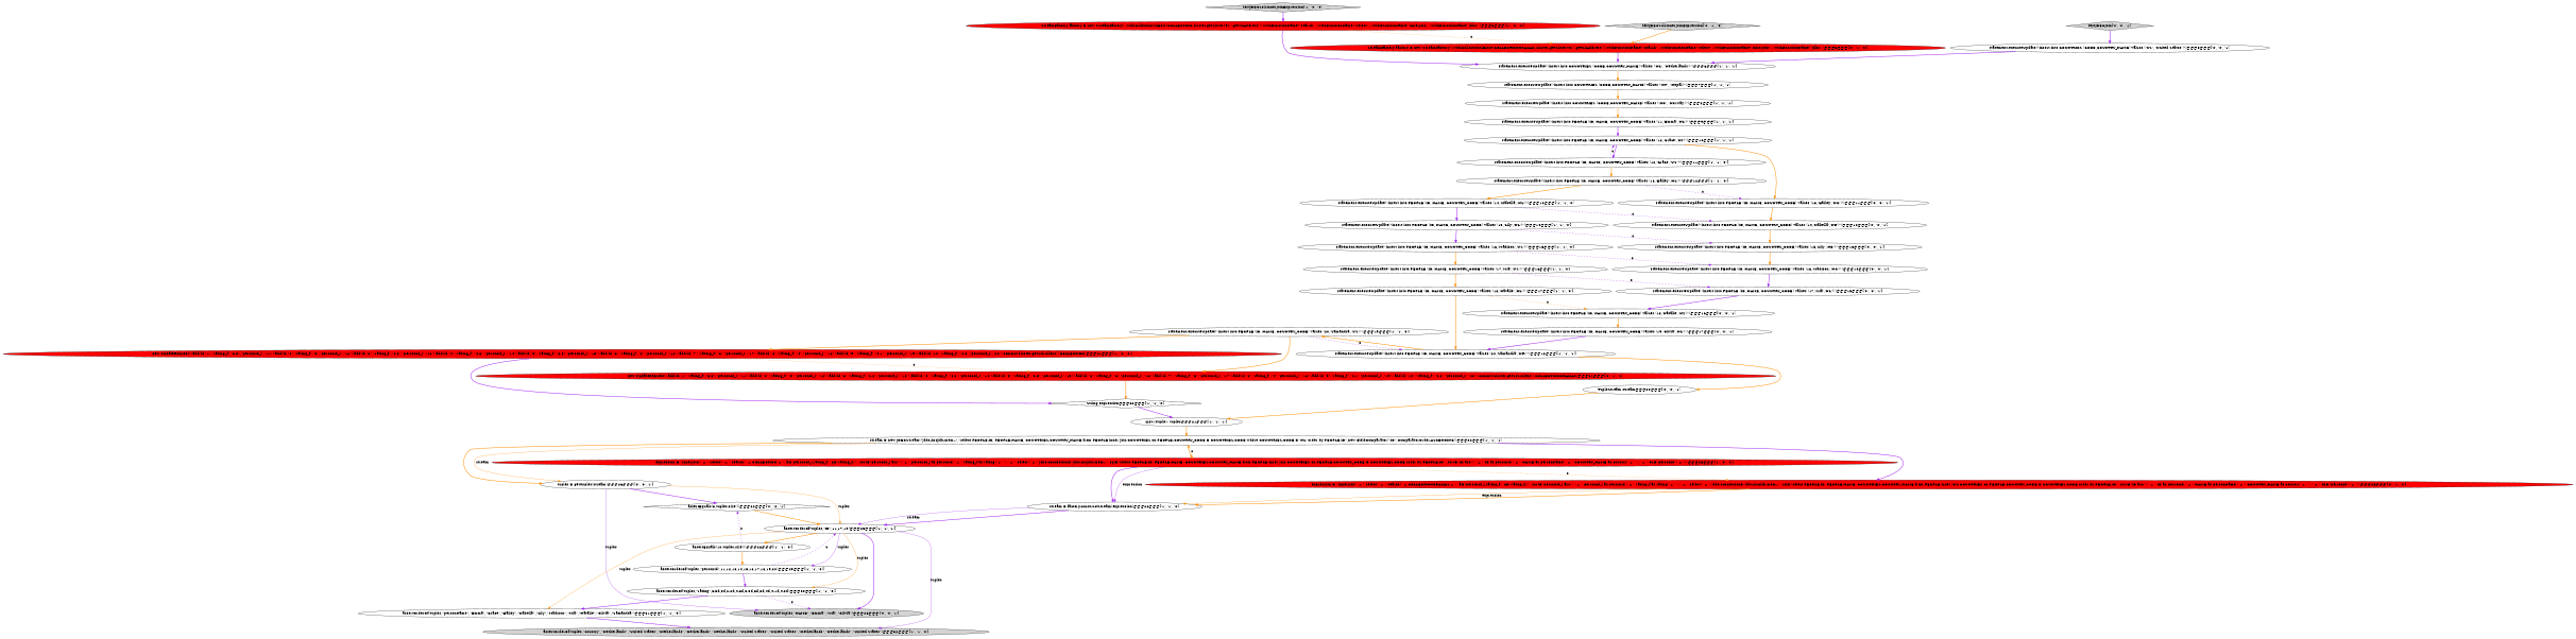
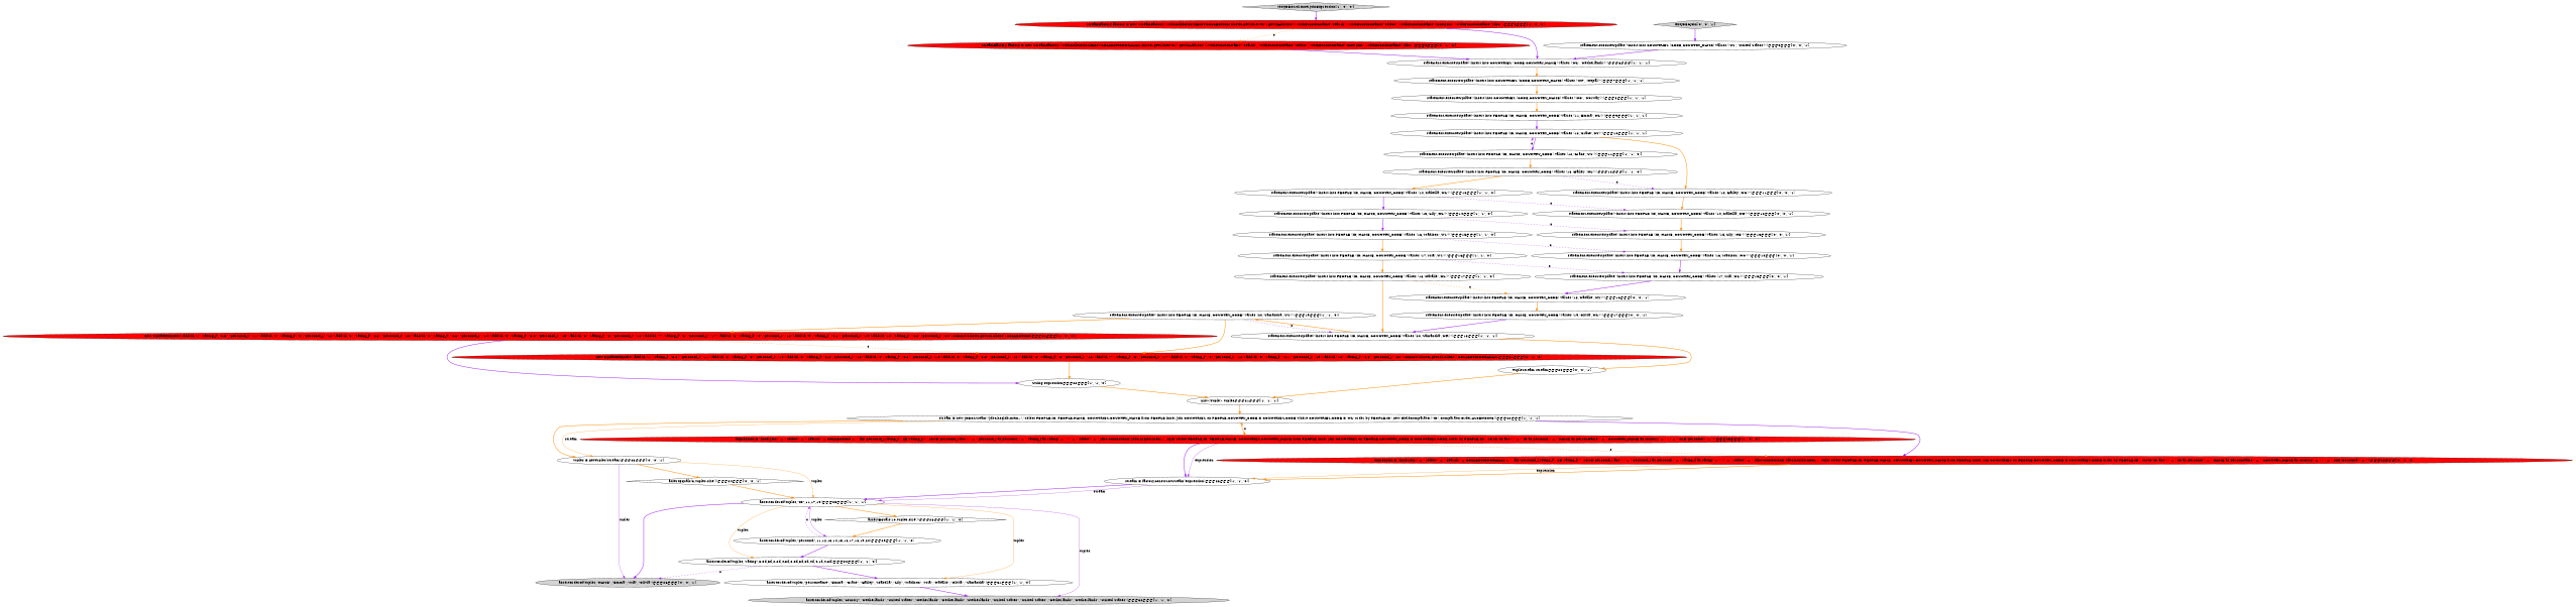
  digraph {
    node [fillcolor=white shape=ellipse style=filled]
    edge [color=darkorange style=bold]
    n1 [label="stream = new JDBCStream(\"jdbc:hsqldb:mem:.\",\"select PEOPLE.ID, PEOPLE.NAME, COUNTRIES.COUNTRY_NAME from PEOPLE inner join COUNTRIES on PEOPLE.COUNTRY_CODE = COUNTRIES.CODE where COUNTRIES.CODE = 'NL' order by PEOPLE.ID\",new FieldComparator(\"ID\",ComparatorOrder.ASCENDING))@@@22@@@['1', '1', '1']"]
    n2 [label="tuples = getTuples(stream)@@@23@@@['0', '0', '1']"]
    n3 [fillcolor=red label="expression = \"innerJoin(\" + \" select(\" + \" search(\" + COLLECTIONORALIAS + \", fl=\"personId_i,rating_f\", q=\"rating_f:*\", sort=\"personId_i asc\"),\" + \" personId_i as personId,\" + \" rating_f as rating\" + \" ),\" + \" select(\" + \" jdbc(connection=\"jdbc:hsqldb:mem:.\", sql=\"select PEOPLE.ID, PEOPLE.NAME, COUNTRIES.COUNTRY_NAME from PEOPLE inner join COUNTRIES on PEOPLE.COUNTRY_CODE = COUNTRIES.CODE order by PEOPLE.ID\", sort=\"ID asc\"),\" + \" ID as personId,\" + \" NAME as personName,\" + \" COUNTRY_NAME as country\" + \" ),\" + \" on=\"personId\"\" + \")\"@@@25@@@['0', '1', '0']"]
    n4 [fillcolor=red label="expression = \"innerJoin(\" + \" select(\" + \" search(\" + COLLECTION + \", fl=\"personId_i,rating_f\", q=\"rating_f:*\", sort=\"personId_i asc\"),\" + \" personId_i as personId,\" + \" rating_f as rating\" + \" ),\" + \" select(\" + \" jdbc(connection=\"jdbc:hsqldb:mem:.\", sql=\"select PEOPLE.ID, PEOPLE.NAME, COUNTRIES.COUNTRY_NAME from PEOPLE inner join COUNTRIES on PEOPLE.COUNTRY_CODE = COUNTRIES.CODE order by PEOPLE.ID\", sort=\"ID asc\"),\" + \" ID as personId,\" + \" NAME as personName,\" + \" COUNTRY_NAME as country\" + \" ),\" + \" on=\"personId\"\" + \")\"@@@25@@@['1', '0', '0']"]
    n5 [label="assertEquals(3,tuples.size())@@@24@@@['0', '0', '1']" shape=diamond]
    n6 [label="assertOrderOf(tuples,\"ID\",11,17,19)@@@25@@@['1', '1', '1']"]
    n7 [fillcolor=lightgray label="assertOrderOf(tuples,\"NAME\",\"Emma\",\"Mia\",\"Olivia\")@@@26@@@['0', '0', '1']"]
    n8 [label="stream = factory.constructStream(expression)@@@26@@@['1', '1', '0']"]
    n9 [fillcolor=lightgray label="assertOrderOf(tuples,\"country\",\"Netherlands\",\"United States\",\"Netherlands\",\"Netherlands\",\"Netherlands\",\"United States\",\"United States\",\"Netherlands\",\"Netherlands\",\"United States\")@@@32@@@['1', '1', '0']"]
-   n10 [label="assertEquals(10,tuples.size())@@@28@@@['1', '1', '0']"]
+   n10 [label="assertEquals(10,tuples.size())@@@28@@@['1', '1', '0']" shape=diamond]
    n11 [label="assertOrderOf(tuples,\"personId\",11,12,13,14,15,16,17,18,19,20)@@@29@@@['1', '1', '0']"]
    n12 [label="assertOrderOf(tuples,\"personName\",\"Emma\",\"Grace\",\"Hailey\",\"Isabella\",\"Lily\",\"Madison\",\"Mia\",\"Natalie\",\"Olivia\",\"Samantha\")@@@31@@@['1', '1', '0']"]
    n13 [label="assertOrderOf(tuples,\"rating\",3.5d,5d,2.2d,4.3d,3.5d,3d,3d,4d,4.1d,4.8d)@@@30@@@['1', '1', '0']"]
    n14 [fillcolor=red label="new UpdateRequest().add(id,\"1\",\"rating_f\",\"3.5\",\"personId_i\",\"11\").add(id,\"2\",\"rating_f\",\"5\",\"personId_i\",\"12\").add(id,\"3\",\"rating_f\",\"2.2\",\"personId_i\",\"13\").add(id,\"4\",\"rating_f\",\"4.3\",\"personId_i\",\"14\").add(id,\"5\",\"rating_f\",\"3.5\",\"personId_i\",\"15\").add(id,\"6\",\"rating_f\",\"3\",\"personId_i\",\"16\").add(id,\"7\",\"rating_f\",\"3\",\"personId_i\",\"17\").add(id,\"8\",\"rating_f\",\"4\",\"personId_i\",\"18\").add(id,\"9\",\"rating_f\",\"4.1\",\"personId_i\",\"19\").add(id,\"10\",\"rating_f\",\"4.8\",\"personId_i\",\"20\").commit(cluster.getSolrClient(),COLLECTION)@@@21@@@['1', '0', '0']"]
-   n15 [label="String expression@@@22@@@['1', '1', '0']" shape=diamond]
+   n15 [label="String expression@@@22@@@['1', '1', '0']"]
    n16 [fillcolor=red label="new UpdateRequest().add(id,\"1\",\"rating_f\",\"3.5\",\"personId_i\",\"11\").add(id,\"2\",\"rating_f\",\"5\",\"personId_i\",\"12\").add(id,\"3\",\"rating_f\",\"2.2\",\"personId_i\",\"13\").add(id,\"4\",\"rating_f\",\"4.3\",\"personId_i\",\"14\").add(id,\"5\",\"rating_f\",\"3.5\",\"personId_i\",\"15\").add(id,\"6\",\"rating_f\",\"3\",\"personId_i\",\"16\").add(id,\"7\",\"rating_f\",\"3\",\"personId_i\",\"17\").add(id,\"8\",\"rating_f\",\"4\",\"personId_i\",\"18\").add(id,\"9\",\"rating_f\",\"4.1\",\"personId_i\",\"19\").add(id,\"10\",\"rating_f\",\"4.8\",\"personId_i\",\"20\").commit(cluster.getSolrClient(),COLLECTIONORALIAS)@@@21@@@['0', '1', '0']"]
    n17 [label="List<Tuple> tuples@@@21@@@['1', '1', '1']"]
    n18 [label="statement.executeUpdate(\"insert into PEOPLE (ID, NAME, COUNTRY_CODE) values (18,'Natalie','NL')\")@@@17@@@['1', '1', '0']"]
    n19 [label="statement.executeUpdate(\"insert into PEOPLE (ID, NAME, COUNTRY_CODE) values (20,'Samantha','NR')\")@@@18@@@['1', '1', '1']"]
    n20 [label="statement.executeUpdate(\"insert into PEOPLE (ID, NAME, COUNTRY_CODE) values (18,'Natalie','NZ')\")@@@16@@@['0', '0', '1']"]
    n21 [label="TupleStream stream@@@20@@@['0', '0', '1']"]
    n22 [label="statement.executeUpdate(\"insert into PEOPLE (ID, NAME, COUNTRY_CODE) values (20,'Samantha','US')\")@@@19@@@['1', '1', '0']"]
    n23 [label="statement.executeUpdate(\"insert into PEOPLE (ID, NAME, COUNTRY_CODE) values (19,'Olivia','NL')\")@@@17@@@['0', '0', '1']"]
    n24 [label="statement.executeUpdate(\"insert into PEOPLE (ID, NAME, COUNTRY_CODE) values (12,'Grace','US')\")@@@11@@@['1', '1', '0']"]
    n25 [label="statement.executeUpdate(\"insert into PEOPLE (ID, NAME, COUNTRY_CODE) values (12,'Grace','NI')\")@@@10@@@['1', '1', '1']"]
    n26 [label="statement.executeUpdate(\"insert into PEOPLE (ID, NAME, COUNTRY_CODE) values (13,'Hailey','NL')\")@@@12@@@['1', '1', '0']"]
    n27 [label="statement.executeUpdate(\"insert into PEOPLE (ID, NAME, COUNTRY_CODE) values (13,'Hailey','NG')\")@@@11@@@['0', '0', '1']"]
    n28 [label="statement.executeUpdate(\"insert into PEOPLE (ID, NAME, COUNTRY_CODE) values (14,'Isabella','NL')\")@@@13@@@['1', '1', '0']"]
    n29 [label="statement.executeUpdate(\"insert into PEOPLE (ID, NAME, COUNTRY_CODE) values (14,'Isabella','NF')\")@@@12@@@['0', '0', '1']"]
    n30 [label="statement.executeUpdate(\"insert into PEOPLE (ID, NAME, COUNTRY_CODE) values (15,'Lily','NE')\")@@@13@@@['0', '0', '1']"]
    n31 [fillcolor=red label="StreamFactory factory = new StreamFactory().withCollectionZkHost(COLLECTION,cluster.getZkServer().getZkAddress()).withFunctionName(\"search\",).withFunctionName(\"select\",).withFunctionName(\"innerJoin\",).withFunctionName(\"jdbc\",)@@@3@@@['1', '0', '0']"]
    n32 [label="statement.executeUpdate(\"insert into COUNTRIES (CODE,COUNTRY_NAME) values ('NL', 'Netherlands')\")@@@6@@@['1', '1', '1']"]
    n33 [fillcolor=red label="StreamFactory factory = new StreamFactory().withCollectionZkHost(COLLECTIONORALIAS,cluster.getZkServer().getZkAddress()).withFunctionName(\"search\",).withFunctionName(\"select\",).withFunctionName(\"innerJoin\",).withFunctionName(\"jdbc\",)@@@3@@@['0', '1', '0']"]
    n34 [label="statement.executeUpdate(\"insert into COUNTRIES (CODE,COUNTRY_NAME) values ('NP', 'Nepal')\")@@@7@@@['1', '1', '1']"]
    n35 [label="statement.executeUpdate(\"insert into PEOPLE (ID, NAME, COUNTRY_CODE) values (16,'Madison','NC')\")@@@14@@@['0', '0', '1']"]
    n36 [label="statement.executeUpdate(\"insert into PEOPLE (ID, NAME, COUNTRY_CODE) values (17,'Mia','NL')\")@@@15@@@['0', '0', '1']"]
    n37 [fillcolor=lightgray label="testJDBCJoin['0', '0', '1']" shape=diamond]
    n38 [label="statement.executeUpdate(\"insert into COUNTRIES (CODE,COUNTRY_NAME) values ('US', 'United States')\")@@@5@@@['0', '0', '1']"]
    n39 [label="statement.executeUpdate(\"insert into COUNTRIES (CODE,COUNTRY_NAME) values ('NO', 'Norway')\")@@@8@@@['1', '1', '1']"]
    n40 [label="statement.executeUpdate(\"insert into PEOPLE (ID, NAME, COUNTRY_CODE) values (15,'Lily','NL')\")@@@14@@@['1', '1', '0']"]
    n41 [label="statement.executeUpdate(\"insert into PEOPLE (ID, NAME, COUNTRY_CODE) values (11,'Emma','NL')\")@@@9@@@['1', '1', '1']"]
    n42 [fillcolor=lightgray label="testJDBCSolrInnerJoinExpression['1', '0', '0']" shape=diamond]
    n43 [label="statement.executeUpdate(\"insert into PEOPLE (ID, NAME, COUNTRY_CODE) values (16,'Madison','US')\")@@@15@@@['1', '1', '0']"]
-   n44 [fillcolor=lightgray label="testJDBCSolrInnerJoinExpression['0', '1', '0']" shape=diamond]
    n45 [label="statement.executeUpdate(\"insert into PEOPLE (ID, NAME, COUNTRY_CODE) values (17,'Mia','US')\")@@@16@@@['1', '1', '0']"]
    n1 -> n2
    n1 -> n2 [label=stream style=solid]
    n1 -> n3 [color=purple]
    n1 -> n4
-   n2 -> n5 [color=purple]
+   n2 -> n5
    n2 -> n6 [label=tuples style=solid]
    n2 -> n7 [color=purple label=tuples style=solid]
    n3 -> n8
    n3 -> n8 [label=expression style=solid]
    n4 -> n1 [label=0 style=dashed]
    n4 -> n3 [label=0 style=dashed]
    n4 -> n8 [color=purple]
    n4 -> n8 [color=purple label=expression style=solid]
    n5 -> n6
    n6 -> n7 [color=purple]
    n6 -> n9 [color=purple label=tuples style=solid]
    n6 -> n10
    n6 -> n11 [color=purple label=tuples style=solid]
    n6 -> n12 [label=tuples style=solid]
    n6 -> n13 [label=tuples style=solid]
    n8 -> n6 [color=purple label=stream style=solid]
    n8 -> n6 [color=purple]
-   n10 -> n5 [color=purple label=0 style=dashed]
    n10 -> n11
    n11 -> n6 [color=purple label=0 style=dashed]
    n11 -> n13 [color=purple]
    n12 -> n9 [color=purple]
    n13 -> n7 [color=purple label=0 style=dashed]
    n13 -> n12 [color=purple]
    n14 -> n15 [color=purple]
    n14 -> n16 [label=0 style=dashed]
-   n15 -> n17 [color=purple]
+   n15 -> n17
    n16 -> n15
    n17 -> n1
    n18 -> n19
    n18 -> n20 [label=0 style=dashed]
    n19 -> n21
    n19 -> n22
    n20 -> n23
    n21 -> n17
    n22 -> n14
    n22 -> n16
    n22 -> n19 [color=purple label=0 style=dashed]
    n23 -> n19 [color=purple]
    n24 -> n25 [color=purple label=0 style=dashed]
    n24 -> n26
    n25 -> n24 [color=purple]
    n25 -> n27
    n26 -> n27 [color=purple label=0 style=dashed]
    n26 -> n28
    n27 -> n29
    n28 -> n29 [color=purple label=0 style=dashed]
    n28 -> n40 [color=purple]
    n29 -> n30
    n30 -> n35
    n31 -> n32 [color=purple]
    n31 -> n33 [label=0 style=dashed]
    n32 -> n34
    n33 -> n32 [color=purple]
    n34 -> n39
    n35 -> n36 [color=purple]
    n36 -> n20 [color=purple]
    n37 -> n38 [color=purple]
    n38 -> n32 [color=purple]
    n39 -> n41
    n40 -> n30 [color=purple label=0 style=dashed]
    n40 -> n43 [color=purple]
    n41 -> n25 [color=purple]
    n42 -> n31 [color=purple]
    n43 -> n35 [color=purple label=0 style=dashed]
    n43 -> n45
-   n44 -> n33
    n45 -> n18
    n45 -> n36 [color=purple label=0 style=dashed]
  }
